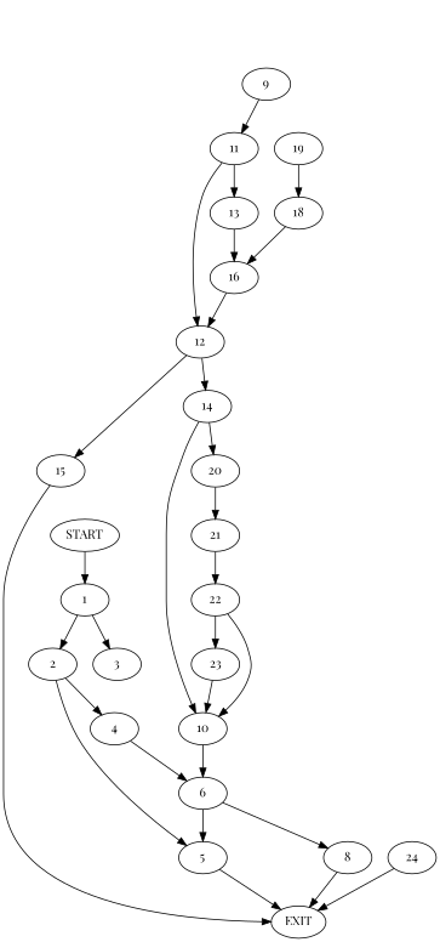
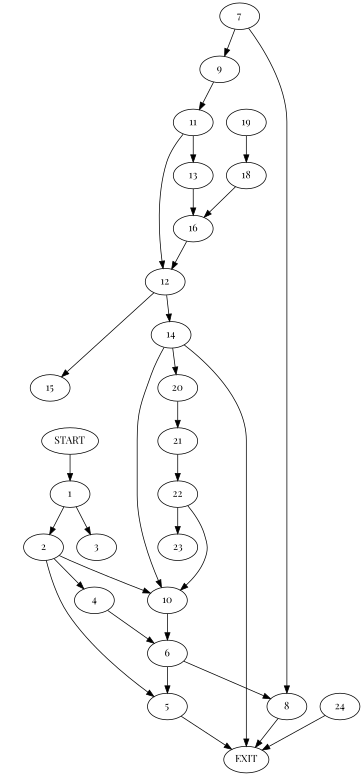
  digraph {
    fontname="Playfair Display"
    node [fontname="Playfair Display"]
    edge [fontname="Playfair Display"]
    n1 [label=START]
    1
    2
    3
    n5 [label=EXIT]
    4
    5
    6
    8
+   7
    9
    11
    10
    12
    13
    14
    15
    16
    20
    21
    18
    19
    22
    23
    24
    n1 -> 1
    1 -> 2
    1 -> 3
    2 -> 4
    2 -> 5
    4 -> 6
    5 -> n5
    6 -> 5
    6 -> 8
    8 -> n5
+   7 -> 8
+   7 -> 9
    9 -> 11
    11 -> 12
    11 -> 13
    10 -> 6
    12 -> 14
    12 -> 15
    13 -> 16
    14 -> 10
    14 -> 20
-   15 -> n5
+   14 -> n5
    16 -> 12
    20 -> 21
    21 -> 22
    18 -> 16
    19 -> 18
    22 -> 10
    22 -> 23
-   23 -> 10
+   2 -> 10
    24 -> n5
  }
